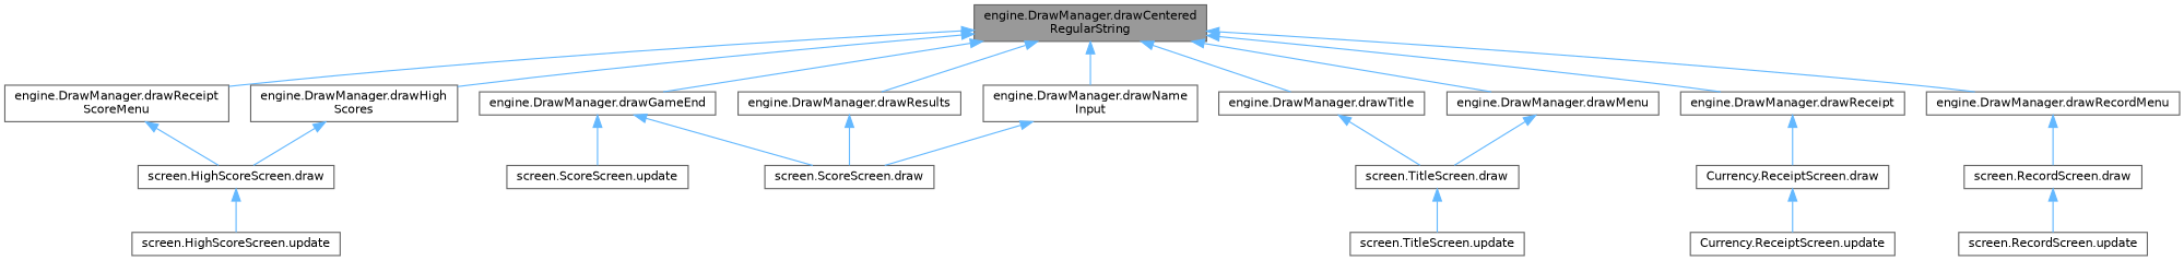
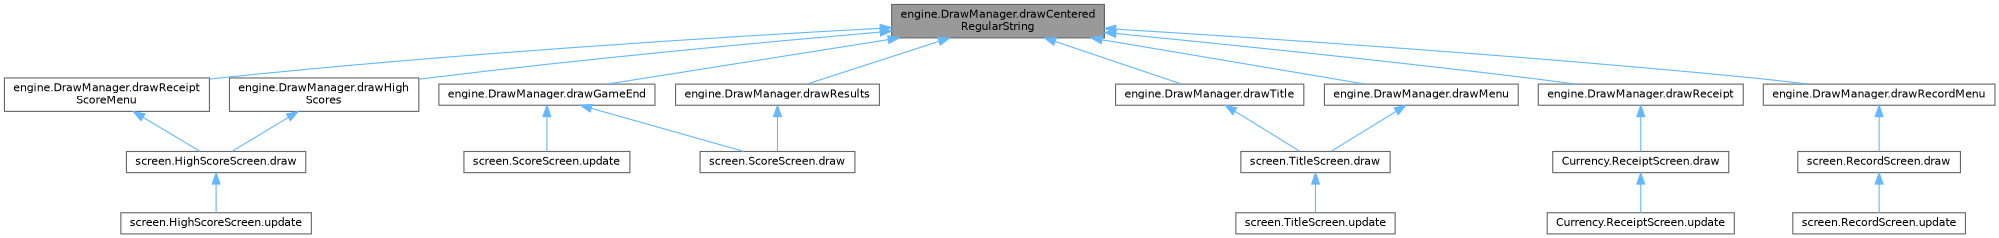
  digraph {
    rankdir=TB
    node [color=grey40 fillcolor=white fontname=Helvetica fontsize=10 shape=box style=filled]
    edge [color=steelblue1 dir=back fontname=Helvetica fontsize=10 labelfontname=Helvetica labelfontsize=10 style=solid]
    n1 [color=gray40 fillcolor=grey60 fontcolor=black height=0.2 label="engine.DrawManager.drawCentered\lRegularString" width=0.4]
    n2 [height=0.2 label="engine.DrawManager.drawGameEnd" width=0.4]
    n3 [height=0.2 label="engine.DrawManager.drawReceipt\lScoreMenu" width=0.4]
    n4 [height=0.2 label="engine.DrawManager.drawHigh\lScores" width=0.4]
    n5 [height=0.2 label="engine.DrawManager.drawMenu" width=0.4]
-   n6 [height=0.2 label="engine.DrawManager.drawName\lInput" width=0.4]
    n7 [height=0.2 label="engine.DrawManager.drawReceipt" width=0.4]
    n8 [height=0.2 label="engine.DrawManager.drawRecordMenu" width=0.4]
    n9 [height=0.2 label="engine.DrawManager.drawResults" width=0.4]
    n10 [height=0.2 label="engine.DrawManager.drawTitle" width=0.4]
    n11 [height=0.2 label="screen.ScoreScreen.draw" width=0.4]
    n12 [height=0.2 label="screen.ScoreScreen.update" width=0.4]
    n13 [height=0.2 label="screen.HighScoreScreen.draw" width=0.4]
    n14 [height=0.2 label="screen.TitleScreen.draw" width=0.4]
    n15 [height=0.2 label="Currency.ReceiptScreen.draw" width=0.4]
    n16 [height=0.2 label="screen.RecordScreen.draw" width=0.4]
    n17 [height=0.2 label="screen.HighScoreScreen.update" width=0.4]
    n18 [height=0.2 label="screen.TitleScreen.update" width=0.4]
    n19 [height=0.2 label="Currency.ReceiptScreen.update" width=0.4]
    n20 [height=0.2 label="screen.RecordScreen.update" width=0.4]
    n1 -> n2
    n1 -> n3
    n1 -> n4
    n1 -> n5
-   n1 -> n6
    n1 -> n7
    n1 -> n8
    n1 -> n9
    n1 -> n10
    n2 -> n11
    n2 -> n12
    n3 -> n13
    n4 -> n13
    n5 -> n14
-   n6 -> n11
    n7 -> n15
    n8 -> n16
    n9 -> n11
    n10 -> n14
    n13 -> n17
    n14 -> n18
    n15 -> n19
    n16 -> n20
  }
